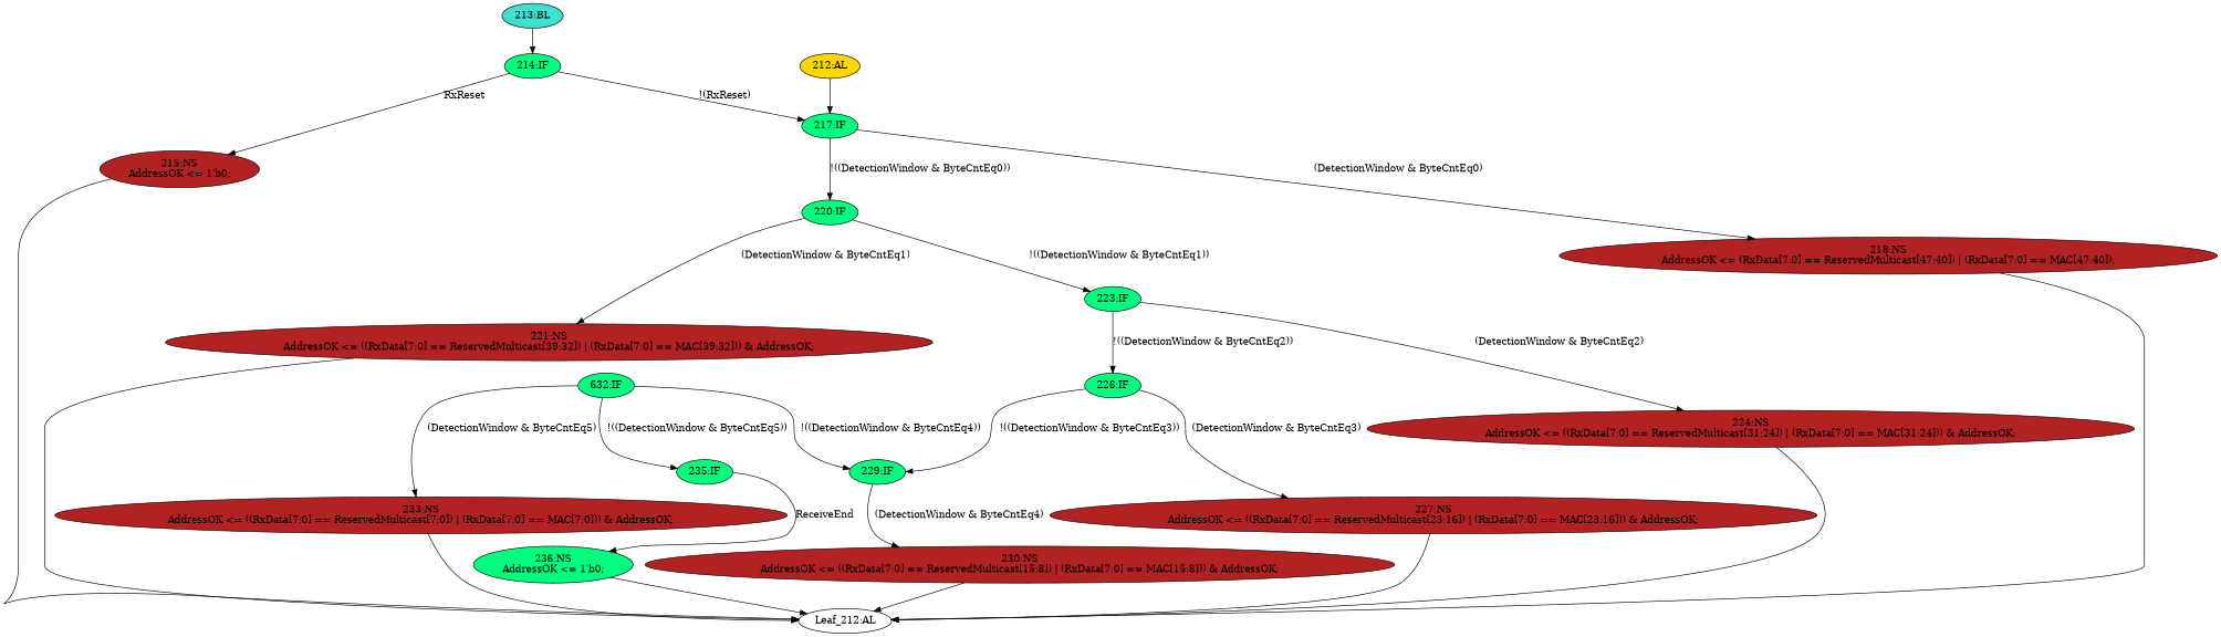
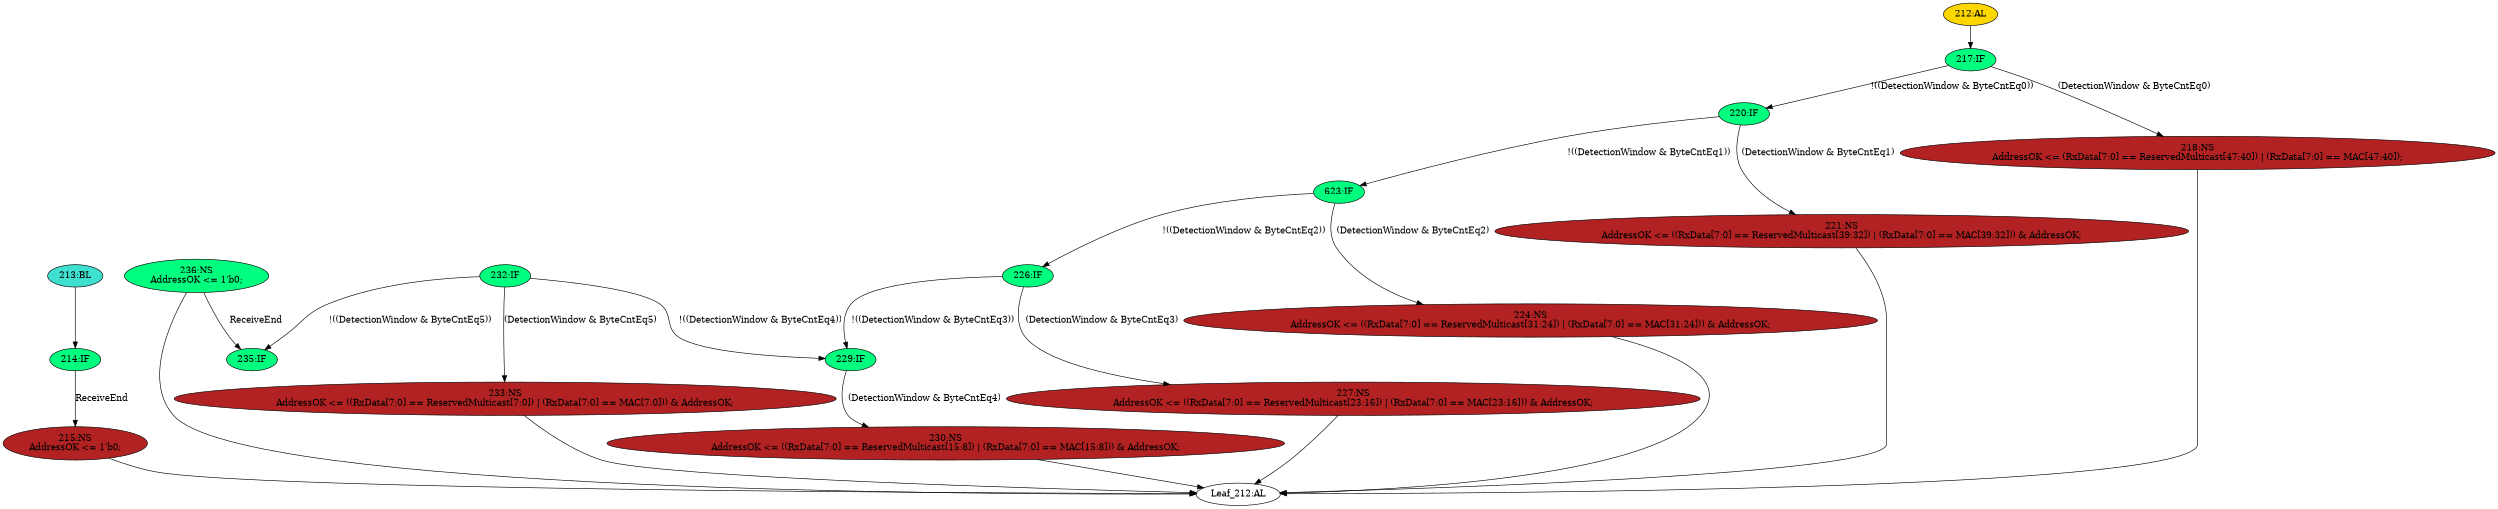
  strict digraph {
    node [fillcolor=springgreen statements="[]" style=filled typ=NonblockingSubstitution]
    edge [cond="[]" lineno=None]
    n1 [ast="<pyverilog.vparser.ast.NonblockingSubstitution object at 0x7f2ba5b022d0>" label="236:NS\nAddressOK <= 1'b0;" statements="[<pyverilog.vparser.ast.NonblockingSubstitution object at 0x7f2ba5b022d0>]"]
    n2 [def_var="['AddressOK']" label="Leaf_212:AL" fillcolor="" statements="" style="" typ=""]
    n3 [ast="<pyverilog.vparser.ast.Block object at 0x7f2ba5b02410>" fillcolor=turquoise label="213:BL" typ=Block]
    n4 [ast="<pyverilog.vparser.ast.IfStatement object at 0x7f2ba5b02450>" label="214:IF" typ=IfStatement]
    n5 [ast="<pyverilog.vparser.ast.IfStatement object at 0x7f2ba5b024d0>" label="217:IF" typ=IfStatement]
    n6 [ast="<pyverilog.vparser.ast.NonblockingSubstitution object at 0x7f2ba5b03550>" fillcolor=firebrick label="215:NS\nAddressOK <= 1'b0;" statements="[<pyverilog.vparser.ast.NonblockingSubstitution object at 0x7f2ba5b03550>]"]
    n7 [ast="<pyverilog.vparser.ast.IfStatement object at 0x7f2ba5b02510>" label="220:IF" typ=IfStatement]
    n8 [ast="<pyverilog.vparser.ast.NonblockingSubstitution object at 0x7f2b840fdf10>" fillcolor=firebrick label="218:NS\nAddressOK <= (RxData[7:0] == ReservedMulticast[47:40]) | (RxData[7:0] == MAC[47:40]);" statements="[<pyverilog.vparser.ast.NonblockingSubstitution object at 0x7f2b840fdf10>]"]
    n9 [ast="<pyverilog.vparser.ast.NonblockingSubstitution object at 0x7f2ba5b02810>" fillcolor=firebrick label="230:NS\nAddressOK <= ((RxData[7:0] == ReservedMulticast[15:8]) | (RxData[7:0] == MAC[15:8])) & AddressOK;" statements="[<pyverilog.vparser.ast.NonblockingSubstitution object at 0x7f2ba5b02810>]"]
    n10 [ast="<pyverilog.vparser.ast.NonblockingSubstitution object at 0x7f2b845fe1d0>" fillcolor=firebrick label="221:NS\nAddressOK <= ((RxData[7:0] == ReservedMulticast[39:32]) | (RxData[7:0] == MAC[39:32])) & AddressOK;" statements="[<pyverilog.vparser.ast.NonblockingSubstitution object at 0x7f2b845fe1d0>]"]
-   n11 [ast="<pyverilog.vparser.ast.IfStatement object at 0x7f2ba5b02550>" label="223:IF" typ=IfStatement]
+   n11 [ast="<pyverilog.vparser.ast.IfStatement object at 0x7f2ba5b02550>" label="623:IF" typ=IfStatement]
    n12 [ast="<pyverilog.vparser.ast.IfStatement object at 0x7f2ba5b02590>" label="226:IF" typ=IfStatement]
    n13 [ast="<pyverilog.vparser.ast.NonblockingSubstitution object at 0x7f2ba5b77390>" fillcolor=firebrick label="224:NS\nAddressOK <= ((RxData[7:0] == ReservedMulticast[31:24]) | (RxData[7:0] == MAC[31:24])) & AddressOK;" statements="[<pyverilog.vparser.ast.NonblockingSubstitution object at 0x7f2ba5b77390>]"]
    n14 [ast="<pyverilog.vparser.ast.IfStatement object at 0x7f2ba5b025d0>" label="229:IF" typ=IfStatement]
    n15 [ast="<pyverilog.vparser.ast.NonblockingSubstitution object at 0x7f2ba5b02f90>" fillcolor=firebrick label="227:NS\nAddressOK <= ((RxData[7:0] == ReservedMulticast[23:16]) | (RxData[7:0] == MAC[23:16])) & AddressOK;" statements="[<pyverilog.vparser.ast.NonblockingSubstitution object at 0x7f2ba5b02f90>]"]
-   n16 [ast="<pyverilog.vparser.ast.IfStatement object at 0x7f2ba5b02610>" label="632:IF" typ=IfStatement]
+   n16 [ast="<pyverilog.vparser.ast.IfStatement object at 0x7f2ba5b02610>" label="232:IF" typ=IfStatement]
    n17 [ast="<pyverilog.vparser.ast.NonblockingSubstitution object at 0x7f2ba5adb4d0>" fillcolor=firebrick label="233:NS\nAddressOK <= ((RxData[7:0] == ReservedMulticast[7:0]) | (RxData[7:0] == MAC[7:0])) & AddressOK;" statements="[<pyverilog.vparser.ast.NonblockingSubstitution object at 0x7f2ba5adb4d0>]"]
    n18 [ast="<pyverilog.vparser.ast.IfStatement object at 0x7f2ba5b02650>" label="235:IF" typ=IfStatement]
    n19 [ast="<pyverilog.vparser.ast.Always object at 0x7f2ba5b036d0>" clk_sens=True fillcolor=gold label="212:AL" sens="['MRxClk', 'RxReset']" typ=Always use_var="['ReservedMulticast', 'ReceiveEnd', 'RxData', 'MAC', 'RxReset', 'ByteCntEq3', 'ByteCntEq5', 'ByteCntEq4', 'ByteCntEq2', 'ByteCntEq1', 'ByteCntEq0', 'DetectionWindow', 'AddressOK']"]
    n1 -> n2
    n3 -> n4
-   n4 -> n5 [cond="['RxReset']" label="!(RxReset)" lineno=214]
-   n4 -> n6 [cond="['RxReset']" label=RxReset lineno=214]
+   n4 -> n6 [cond="['RxReset']" label=ReceiveEnd lineno=214]
    n5 -> n7 [cond="['DetectionWindow', 'ByteCntEq0']" label="!((DetectionWindow & ByteCntEq0))" lineno=217]
    n5 -> n8 [cond="['DetectionWindow', 'ByteCntEq0']" label="(DetectionWindow & ByteCntEq0)" lineno=217]
    n6 -> n2
    n7 -> n10 [cond="['DetectionWindow', 'ByteCntEq1']" label="(DetectionWindow & ByteCntEq1)" lineno=220]
    n7 -> n11 [cond="['DetectionWindow', 'ByteCntEq1']" label="!((DetectionWindow & ByteCntEq1))" lineno=220]
    n8 -> n2
    n9 -> n2
    n10 -> n2
    n11 -> n12 [cond="['DetectionWindow', 'ByteCntEq2']" label="!((DetectionWindow & ByteCntEq2))" lineno=223]
    n11 -> n13 [cond="['DetectionWindow', 'ByteCntEq2']" label="(DetectionWindow & ByteCntEq2)" lineno=223]
    n12 -> n14 [cond="['DetectionWindow', 'ByteCntEq3']" label="!((DetectionWindow & ByteCntEq3))" lineno=226]
    n12 -> n15 [cond="['DetectionWindow', 'ByteCntEq3']" label="(DetectionWindow & ByteCntEq3)" lineno=226]
    n13 -> n2
    n14 -> n9 [cond="['DetectionWindow', 'ByteCntEq4']" label="(DetectionWindow & ByteCntEq4)" lineno=229]
    n15 -> n2
    n16 -> n14 [cond="['DetectionWindow', 'ByteCntEq4']" label="!((DetectionWindow & ByteCntEq4))" lineno=229]
    n16 -> n17 [cond="['DetectionWindow', 'ByteCntEq5']" label="(DetectionWindow & ByteCntEq5)" lineno=232]
    n16 -> n18 [cond="['DetectionWindow', 'ByteCntEq5']" label="!((DetectionWindow & ByteCntEq5))" lineno=232]
    n17 -> n2
-   n18 -> n1 [cond="['ReceiveEnd']" label=ReceiveEnd lineno=235]
+   n1 -> n18 [cond="['ReceiveEnd']" label=ReceiveEnd lineno=235]
    n19 -> n5
  }
